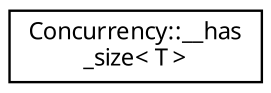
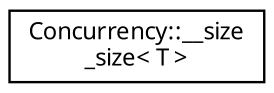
  digraph {
    rankdir=LR
    fontname="Noto Sans"
-   n1 [color=black fillcolor=white fontname="Noto Sans" fontsize=10 height=0.2 label="Concurrency::__has\l_size\< T \>" shape=record style=filled width=0.4]
+   n1 [color=black fillcolor=white fontname="Noto Sans" fontsize=10 height=0.2 label="Concurrency::__size\l_size\< T \>" shape=record style=filled width=0.4]
  }
